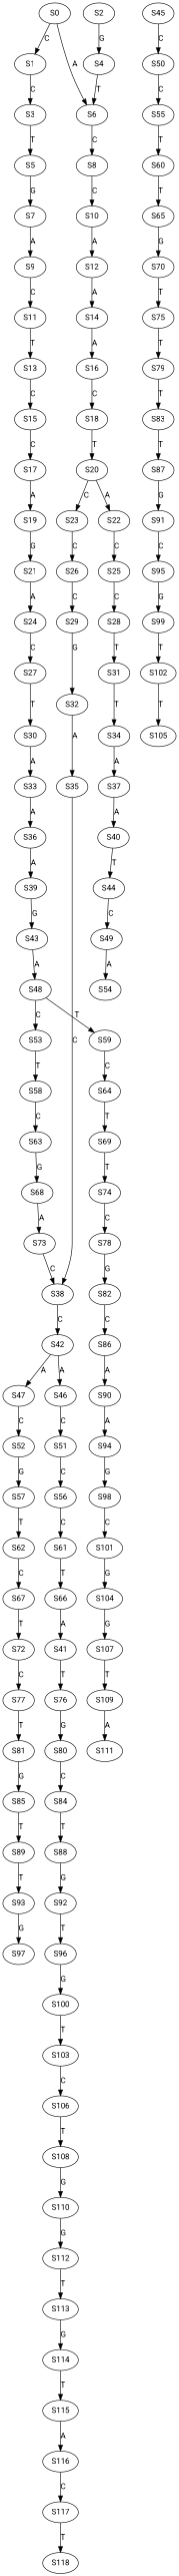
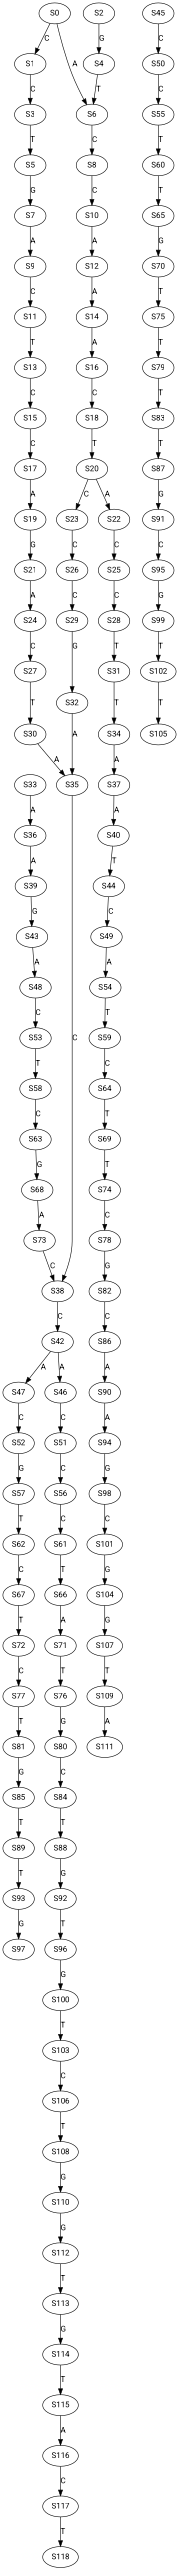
  strict digraph {
    fontname=Roboto
    node [fontname=Roboto]
    edge [fontname=Roboto]
    S0
    S1
    S6
    S3
    S2
    S4
    S5
    S7
    S8
    S9
    S10
    S11
    S12
    S13
    S14
    S15
    S16
    S17
    S18
    S19
    S20
    S21
    S22
    S23
    S24
    S25
    S26
    S27
    S28
    S29
    S30
    S31
    S32
    S33
    S34
    S35
    S36
    S37
    S38
    S39
    S40
    S42
    S43
    S44
    S46
    S47
    S48
    S49
    S45
    S50
    S51
    S52
    S53
    S54
    S55
    S56
    S57
    S58
    S59
    S60
    S61
    S62
    S63
    S64
    S65
    S66
    S67
    S68
    S69
    S70
-   S71 [label=S41]
+   S71
    S72
    S73
    S74
    S75
    S76
    S77
    S78
    S79
    S80
    S81
    S82
    S83
    S84
    S85
    S86
    S87
    S88
    S89
    S90
    S91
    S92
    S93
    S94
    S95
    S96
    S97
    S98
    S99
    S100
    S101
    S102
    S103
    S104
    S105
    S106
    S107
    S108
    S109
    S110
    S111
    S112
    S113
    S114
    S115
    S116
    S117
    S118
    S0 -> S1 [label=C]
    S0 -> S6 [label=A]
    S1 -> S3 [label=C]
    S6 -> S8 [label=C]
    S3 -> S5 [label=T]
    S2 -> S4 [label=G]
    S4 -> S6 [label=T]
    S5 -> S7 [label=G]
    S7 -> S9 [label=A]
    S8 -> S10 [label=C]
    S9 -> S11 [label=C]
    S10 -> S12 [label=A]
    S11 -> S13 [label=T]
    S12 -> S14 [label=A]
    S13 -> S15 [label=C]
    S14 -> S16 [label=A]
    S15 -> S17 [label=C]
    S16 -> S18 [label=C]
    S17 -> S19 [label=A]
    S18 -> S20 [label=T]
    S19 -> S21 [label=G]
    S20 -> S22 [label=A]
    S20 -> S23 [label=C]
    S21 -> S24 [label=A]
    S22 -> S25 [label=C]
    S23 -> S26 [label=C]
    S24 -> S27 [label=C]
    S25 -> S28 [label=C]
    S26 -> S29 [label=C]
    S27 -> S30 [label=T]
    S28 -> S31 [label=T]
    S29 -> S32 [label=G]
-   S30 -> S33 [label=A]
+   S30 -> S35 [label=A]
    S31 -> S34 [label=T]
    S32 -> S35 [label=A]
    S33 -> S36 [label=A]
    S34 -> S37 [label=A]
    S35 -> S38 [label=C]
    S36 -> S39 [label=A]
    S37 -> S40 [label=A]
    S38 -> S42 [label=C]
    S39 -> S43 [label=G]
    S40 -> S44 [label=T]
    S42 -> S46 [label=A]
    S42 -> S47 [label=A]
    S43 -> S48 [label=A]
    S44 -> S49 [label=C]
    S46 -> S51 [label=C]
    S47 -> S52 [label=C]
    S48 -> S53 [label=C]
    S49 -> S54 [label=A]
    S45 -> S50 [label=C]
    S50 -> S55 [label=C]
    S51 -> S56 [label=C]
    S52 -> S57 [label=G]
    S53 -> S58 [label=T]
-   S48 -> S59 [label=T]
+   S54 -> S59 [label=T]
    S55 -> S60 [label=T]
    S56 -> S61 [label=C]
    S57 -> S62 [label=T]
    S58 -> S63 [label=C]
    S59 -> S64 [label=C]
    S60 -> S65 [label=T]
    S61 -> S66 [label=T]
    S62 -> S67 [label=C]
    S63 -> S68 [label=G]
    S64 -> S69 [label=T]
    S65 -> S70 [label=G]
    S66 -> S71 [label=A]
    S67 -> S72 [label=T]
    S68 -> S73 [label=A]
    S69 -> S74 [label=T]
    S70 -> S75 [label=T]
    S71 -> S76 [label=T]
    S72 -> S77 [label=C]
    S73 -> S38 [label=C]
    S74 -> S78 [label=C]
    S75 -> S79 [label=T]
    S76 -> S80 [label=G]
    S77 -> S81 [label=T]
    S78 -> S82 [label=G]
    S79 -> S83 [label=T]
    S80 -> S84 [label=C]
    S81 -> S85 [label=G]
    S82 -> S86 [label=C]
    S83 -> S87 [label=T]
    S84 -> S88 [label=T]
    S85 -> S89 [label=T]
    S86 -> S90 [label=A]
    S87 -> S91 [label=G]
    S88 -> S92 [label=G]
    S89 -> S93 [label=T]
    S90 -> S94 [label=A]
    S91 -> S95 [label=C]
    S92 -> S96 [label=T]
    S93 -> S97 [label=G]
    S94 -> S98 [label=G]
    S95 -> S99 [label=G]
    S96 -> S100 [label=G]
    S98 -> S101 [label=C]
    S99 -> S102 [label=T]
    S100 -> S103 [label=T]
    S101 -> S104 [label=G]
    S102 -> S105 [label=T]
    S103 -> S106 [label=C]
    S104 -> S107 [label=G]
    S106 -> S108 [label=T]
    S107 -> S109 [label=T]
    S108 -> S110 [label=G]
    S109 -> S111 [label=A]
    S110 -> S112 [label=G]
    S112 -> S113 [label=T]
    S113 -> S114 [label=G]
    S114 -> S115 [label=T]
    S115 -> S116 [label=A]
    S116 -> S117 [label=C]
    S117 -> S118 [label=T]
  }
